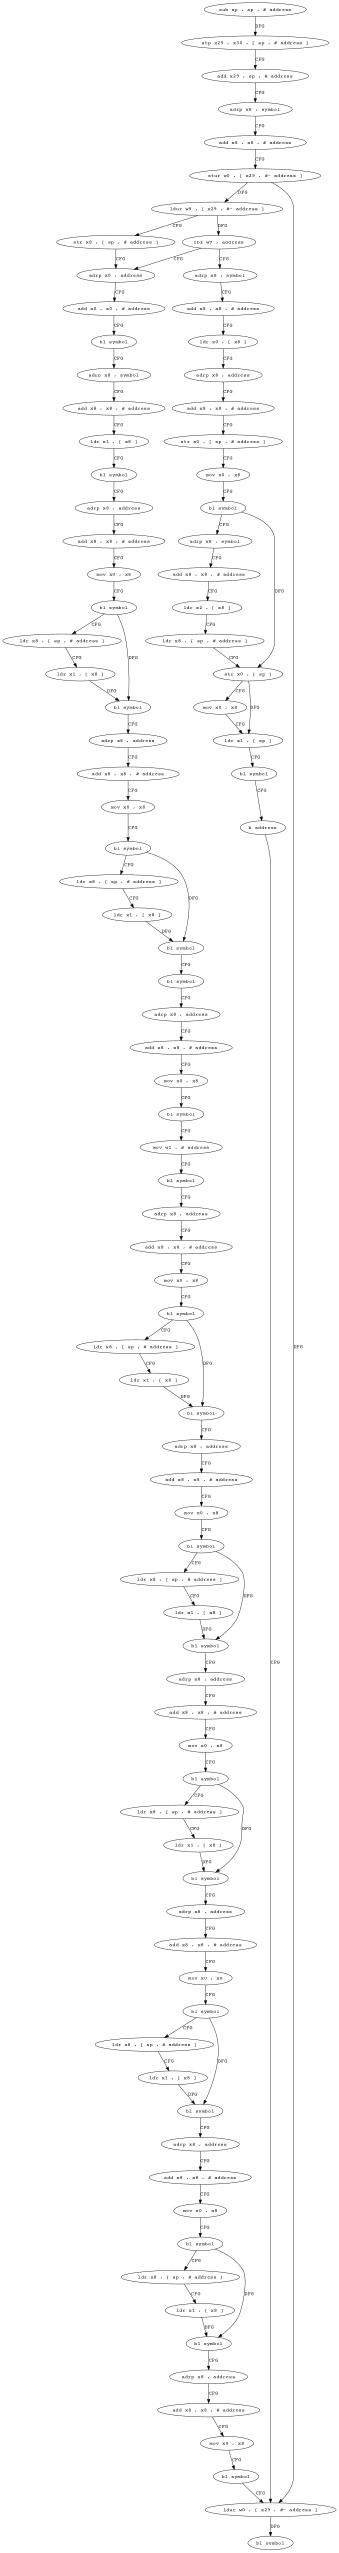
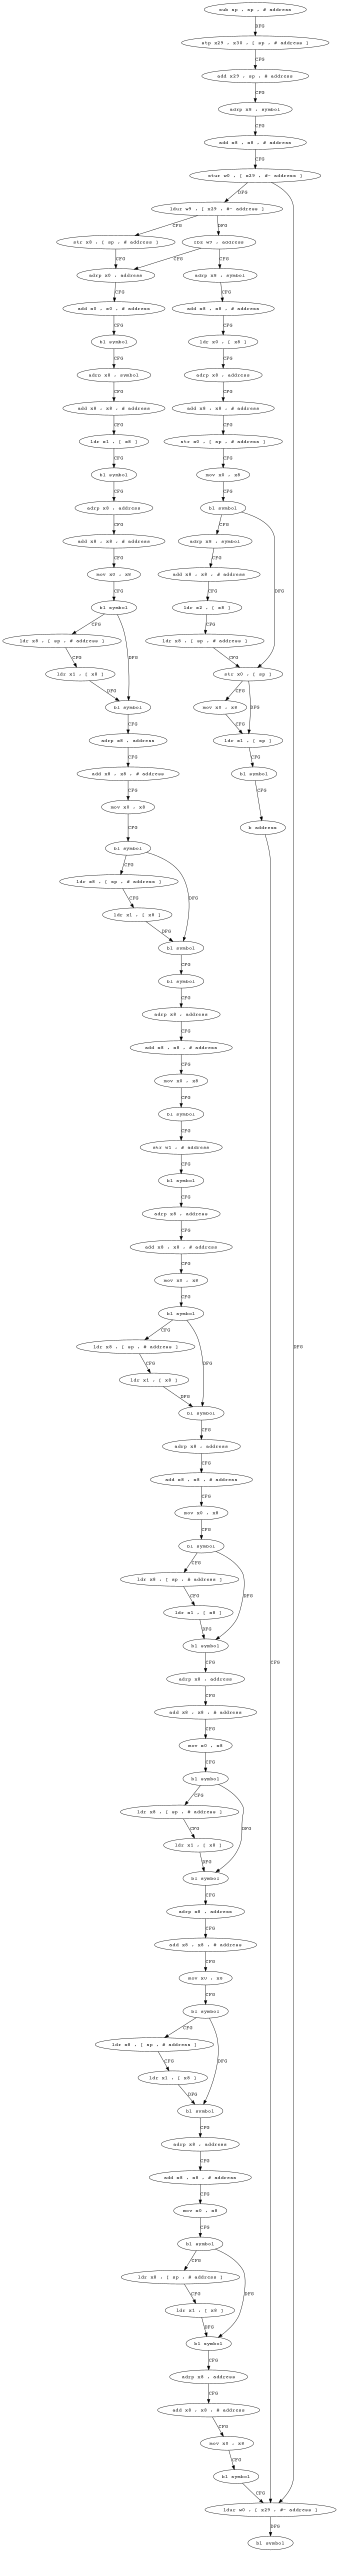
  digraph {
    fontname="Courier Prime"
    node [fontname="Courier Prime"]
    edge [fontname="Courier Prime"]
    n1 [label="sub sp , sp , # address"]
    n2 [label="stp x29 , x30 , [ sp , # address ]"]
    n3 [label="add x29 , sp , # address"]
    n4 [label="adrp x8 , symbol"]
    n5 [label="add x8 , x8 , # address"]
    n6 [label="stur w0 , [ x29 , #- address ]"]
    n7 [label="ldur w9 , [ x29 , #- address ]"]
    n8 [label="ldur w0 , [ x29 , #- address ]"]
    n9 [label="str x8 , [ sp , # address ]"]
    n10 [label="cbz w9 , address"]
    n11 [label="bl symbol"]
    n12 [label="adrp x0 , address"]
    n13 [label="adrp x8 , symbol"]
    n14 [label="add x0 , x0 , # address"]
    n15 [label="add x8 , x8 , # address"]
    n16 [label="bl symbol"]
    n17 [label="ldr x0 , [ x8 ]"]
    n18 [label="adrp x8 , symbol"]
    n19 [label="add x8 , x8 , # address"]
    n20 [label="ldr x1 , [ x8 ]"]
    n21 [label="bl symbol"]
    n22 [label="adrp x8 , address"]
    n23 [label="add x8 , x8 , # address"]
    n24 [label="mov x0 , x8"]
    n25 [label="bl symbol"]
    n26 [label="ldr x8 , [ sp , # address ]"]
    n27 [label="bl symbol"]
    n28 [label="ldr x1 , [ x8 ]"]
    n29 [label="adrp x8 , address"]
    n30 [label="add x8 , x8 , # address"]
    n31 [label="mov x0 , x8"]
    n32 [label="bl symbol"]
    n33 [label="ldr x8 , [ sp , # address ]"]
    n34 [label="bl symbol"]
    n35 [label="ldr x1 , [ x8 ]"]
    n36 [label="bl symbol"]
    n37 [label="adrp x8 , address"]
    n38 [label="add x8 , x8 , # address"]
    n39 [label="mov x0 , x8"]
    n40 [label="bl symbol"]
-   n41 [label="mov w1 , # address"]
+   n41 [label="str w1 , # address"]
    n42 [label="bl symbol"]
    n43 [label="adrp x8 , address"]
    n44 [label="add x8 , x8 , # address"]
    n45 [label="mov x0 , x8"]
    n46 [label="bl symbol"]
    n47 [label="ldr x8 , [ sp , # address ]"]
    n48 [label="bl symbol"]
    n49 [label="ldr x1 , [ x8 ]"]
    n50 [label="adrp x8 , address"]
    n51 [label="add x8 , x8 , # address"]
    n52 [label="mov x0 , x8"]
    n53 [label="bl symbol"]
    n54 [label="ldr x8 , [ sp , # address ]"]
    n55 [label="bl symbol"]
    n56 [label="ldr x1 , [ x8 ]"]
    n57 [label="adrp x8 , address"]
    n58 [label="add x8 , x8 , # address"]
    n59 [label="mov x0 , x8"]
    n60 [label="bl symbol"]
    n61 [label="ldr x8 , [ sp , # address ]"]
    n62 [label="bl symbol"]
    n63 [label="ldr x1 , [ x8 ]"]
    n64 [label="adrp x8 , address"]
    n65 [label="add x8 , x8 , # address"]
    n66 [label="mov x0 , x8"]
    n67 [label="bl symbol"]
    n68 [label="ldr x8 , [ sp , # address ]"]
    n69 [label="bl symbol"]
    n70 [label="ldr x1 , [ x8 ]"]
    n71 [label="adrp x8 , address"]
    n72 [label="add x8 , x8 , # address"]
    n73 [label="mov x0 , x8"]
    n74 [label="bl symbol"]
    n75 [label="ldr x8 , [ sp , # address ]"]
    n76 [label="bl symbol"]
    n77 [label="ldr x1 , [ x8 ]"]
    n78 [label="adrp x8 , address"]
    n79 [label="add x8 , x8 , # address"]
    n80 [label="mov x0 , x8"]
    n81 [label="bl symbol"]
    n82 [label="adrp x8 , address"]
    n83 [label="add x8 , x8 , # address"]
    n84 [label="str x0 , [ sp , # address ]"]
    n85 [label="mov x0 , x8"]
    n86 [label="bl symbol"]
    n87 [label="adrp x8 , symbol"]
    n88 [label="str x0 , [ sp ]"]
    n89 [label="add x8 , x8 , # address"]
    n90 [label="mov x0 , x8"]
    n91 [label="ldr x1 , [ sp ]"]
    n92 [label="ldr x2 , [ x8 ]"]
    n93 [label="ldr x8 , [ sp , # address ]"]
    n94 [label="bl symbol"]
    n95 [label="b address"]
    n1 -> n2 [label=DFG]
    n2 -> n3 [label=CFG]
    n3 -> n4 [label=CFG]
    n4 -> n5 [label=CFG]
    n5 -> n6 [label=CFG]
    n6 -> n7 [label=DFG]
    n6 -> n8 [label=DFG]
    n7 -> n9 [label=CFG]
    n7 -> n10 [label=DFG]
    n8 -> n11 [label=DFG]
    n9 -> n12 [label=CFG]
    n10 -> n12 [label=CFG]
    n10 -> n13 [label=CFG]
    n12 -> n14 [label=CFG]
    n13 -> n15 [label=CFG]
    n14 -> n16 [label=CFG]
    n15 -> n17 [label=CFG]
    n16 -> n18 [label=CFG]
    n17 -> n82 [label=CFG]
    n18 -> n19 [label=CFG]
    n19 -> n20 [label=CFG]
    n20 -> n21 [label=CFG]
    n21 -> n22 [label=CFG]
    n22 -> n23 [label=CFG]
    n23 -> n24 [label=CFG]
    n24 -> n25 [label=CFG]
    n25 -> n26 [label=CFG]
    n25 -> n27 [label=DFG]
    n26 -> n28 [label=CFG]
    n27 -> n29 [label=CFG]
    n28 -> n27 [label=DFG]
    n29 -> n30 [label=CFG]
    n30 -> n31 [label=CFG]
    n31 -> n32 [label=CFG]
    n32 -> n33 [label=CFG]
    n32 -> n34 [label=DFG]
    n33 -> n35 [label=CFG]
    n34 -> n36 [label=CFG]
    n35 -> n34 [label=DFG]
    n36 -> n37 [label=CFG]
    n37 -> n38 [label=CFG]
    n38 -> n39 [label=CFG]
    n39 -> n40 [label=CFG]
    n40 -> n41 [label=CFG]
    n41 -> n42 [label=CFG]
    n42 -> n43 [label=CFG]
    n43 -> n44 [label=CFG]
    n44 -> n45 [label=CFG]
    n45 -> n46 [label=CFG]
    n46 -> n47 [label=CFG]
    n46 -> n48 [label=DFG]
    n47 -> n49 [label=CFG]
    n48 -> n50 [label=CFG]
    n49 -> n48 [label=DFG]
    n50 -> n51 [label=CFG]
    n51 -> n52 [label=CFG]
    n52 -> n53 [label=CFG]
    n53 -> n54 [label=CFG]
    n53 -> n55 [label=DFG]
    n54 -> n56 [label=CFG]
    n55 -> n57 [label=CFG]
    n56 -> n55 [label=DFG]
    n57 -> n58 [label=CFG]
    n58 -> n59 [label=CFG]
    n59 -> n60 [label=CFG]
    n60 -> n61 [label=CFG]
    n60 -> n62 [label=DFG]
    n61 -> n63 [label=CFG]
    n62 -> n64 [label=CFG]
    n63 -> n62 [label=DFG]
    n64 -> n65 [label=CFG]
    n65 -> n66 [label=CFG]
    n66 -> n67 [label=CFG]
    n67 -> n68 [label=CFG]
    n67 -> n69 [label=DFG]
    n68 -> n70 [label=CFG]
    n69 -> n71 [label=CFG]
    n70 -> n69 [label=DFG]
    n71 -> n72 [label=CFG]
    n72 -> n73 [label=CFG]
    n73 -> n74 [label=CFG]
    n74 -> n75 [label=CFG]
    n74 -> n76 [label=DFG]
    n75 -> n77 [label=CFG]
    n76 -> n78 [label=CFG]
    n77 -> n76 [label=DFG]
    n78 -> n79 [label=CFG]
    n79 -> n80 [label=CFG]
    n80 -> n81 [label=CFG]
    n81 -> n8 [label=CFG]
    n82 -> n83 [label=CFG]
    n83 -> n84 [label=CFG]
    n84 -> n85 [label=CFG]
    n85 -> n86 [label=CFG]
    n86 -> n87 [label=CFG]
    n86 -> n88 [label=DFG]
    n87 -> n89 [label=CFG]
    n88 -> n90 [label=CFG]
    n88 -> n91 [label=DFG]
    n89 -> n92 [label=CFG]
    n90 -> n91 [label=CFG]
    n91 -> n94 [label=CFG]
    n92 -> n93 [label=CFG]
    n93 -> n88 [label=CFG]
    n94 -> n95 [label=CFG]
    n95 -> n8 [label=CFG]
  }
